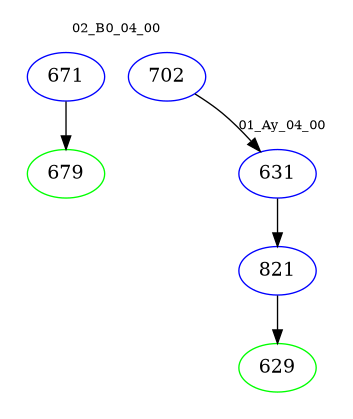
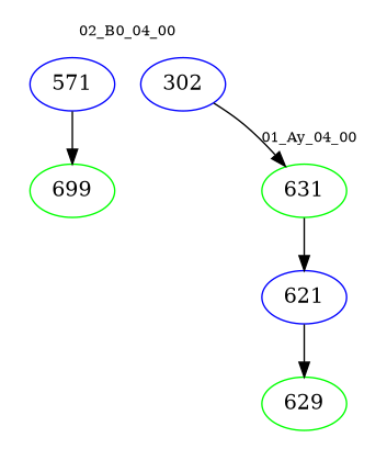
  digraph {
    node [color=blue]
    edge [color=black]
-   n1 [label=631]
-   n2 [label=821]
+   n1 [color=green label=631]
+   n2 [label=621]
    n3 [color=green label=629]
-   n4 [label=702]
-   n5 [label=671]
-   n6 [color=green label=679]
+   n4 [label=302]
+   n5 [label=571]
+   n6 [color=green label=699]
    subgraph cluster_1 {
      color=white
      fontsize=10
      label="01_Ay_04_00"
      n1
      n2
      n3
    }
    subgraph cluster_2 {
      color=white
      fontsize=10
      label="02_B0_04_00"
      n4
      n5
      n6
    }
    n1 -> n2
    n2 -> n3
    n4 -> n1
    n5 -> n6
  }
